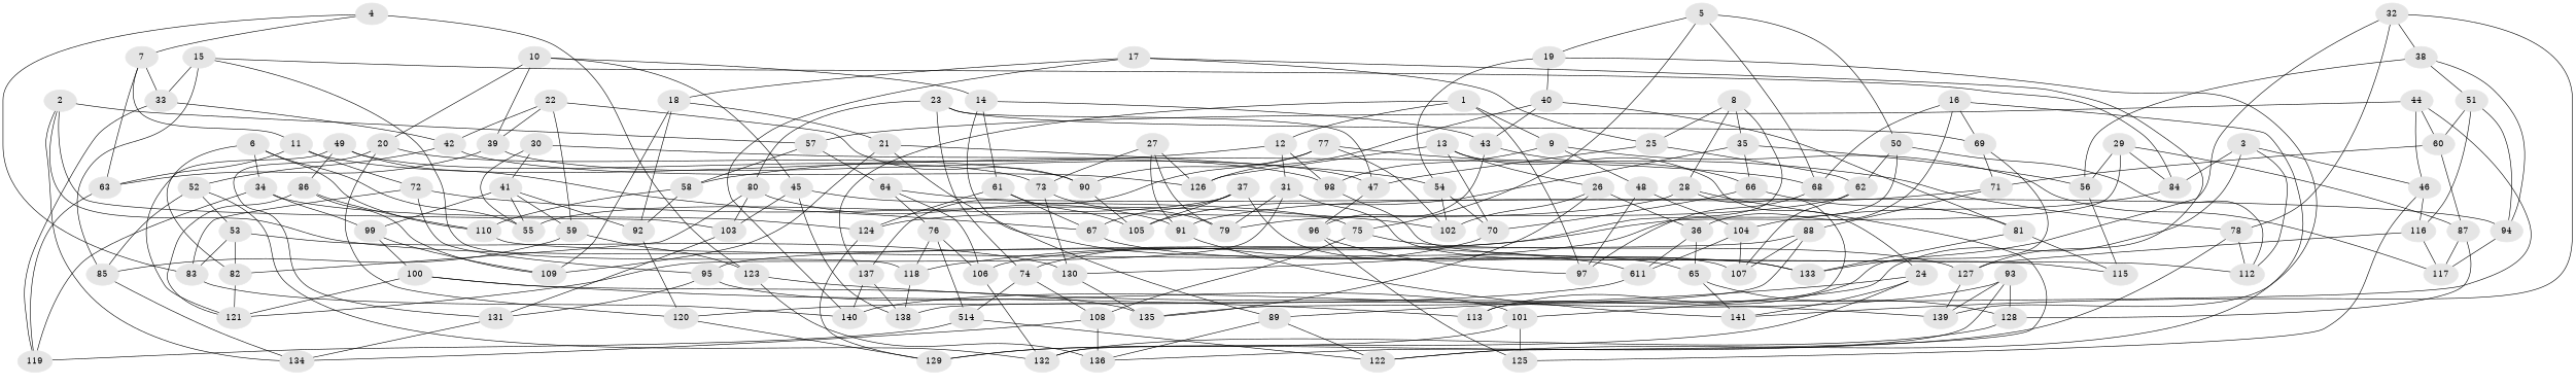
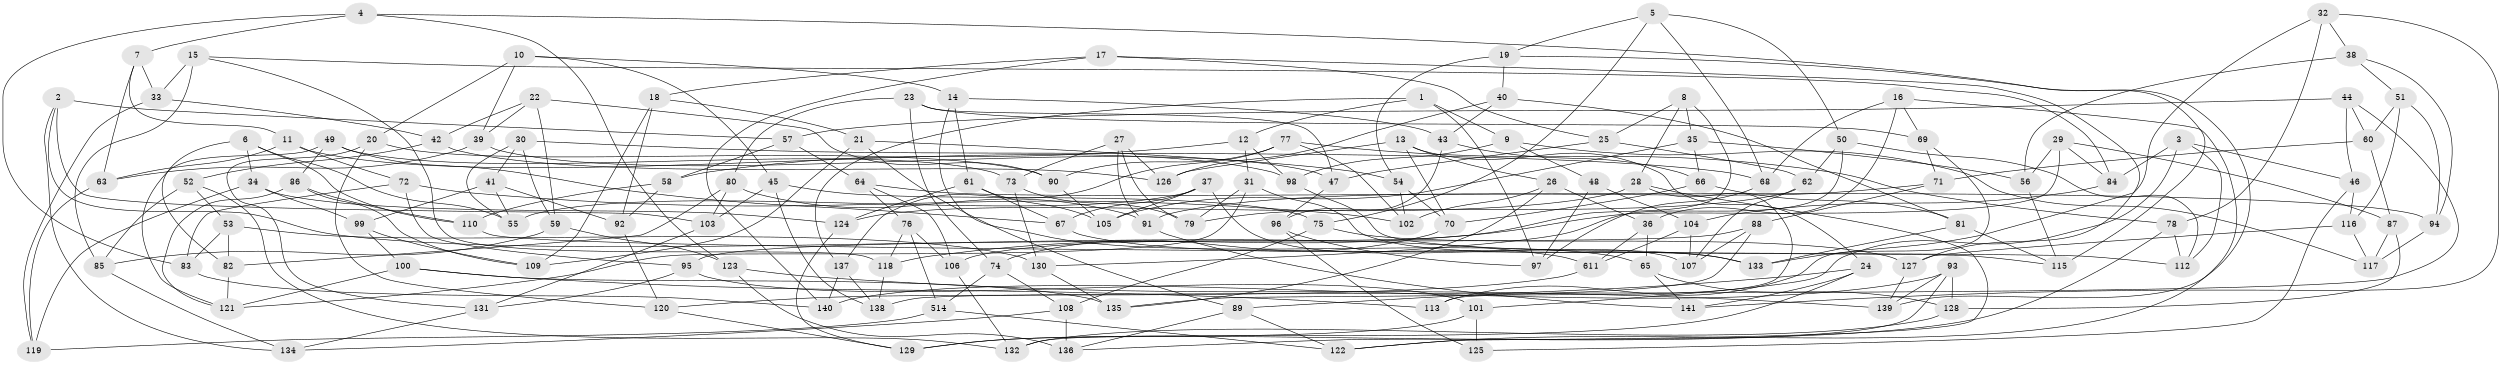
  graph {
    node [color=gray90 style=filled]
    1
    9
    12
    97
    137
    48
    98
    117
    31
    58
    140
    138
    2
    57
    103
    n16 [label=611]
    134
    64
    131
    120
    3
    46
    84
    101
    112
    116
    125
    104
    129
    4
    7
    83
    115
    123
    11
    33
    63
    139
    136
    5
    19
    50
    68
    75
    40
    54
    62
    130
    127
    108
    6
    34
    55
    82
    110
    124
    119
    99
    121
    72
    42
    8
    25
    28
    35
    106
    47
    122
    113
    56
    66
    105
    132
    10
    14
    20
    39
    45
    43
    61
    65
    90
    102
    95
    79
    133
    92
    13
    24
    26
    70
    126
    89
    141
    36
    135
    74
    96
    67
    128
    15
    85
    118
    16
    69
    71
    17
    18
    21
    109
    81
    22
    59
    52
    23
    80
    n117 [label=514]
    91
    107
    27
    73
    29
    87
    30
    41
    32
    38
    78
    51
    94
    100
    37
    60
    53
    44
    49
    86
    76
    88
    77
    93
    1 -- 9
    1 -- 12
    1 -- 97
    1 -- 137
    9 -- 48
    9 -- 98
    9 -- 117
    12 -- 98
    12 -- 31
    12 -- 58
    137 -- 140
    137 -- 138
    48 -- 97
    48 -- 104
    98 -- 115
    31 -- 121
    31 -- 79
    31 -- 133
    58 -- 110
    58 -- 92
    2 -- 57
    2 -- 103
    2 -- n16
    2 -- 134
    57 -- 58
    57 -- 64
    103 -- 131
    n16 -- 120
    64 -- 106
    64 -- 94
    64 -- 76
    131 -- 134
    120 -- 129
    3 -- 46
    3 -- 84
    3 -- 101
    3 -- 112
    46 -- 116
    46 -- 125
    84 -- 104
    101 -- 125
    101 -- 129
    116 -- 117
    116 -- 127
    104 -- n16
    104 -- 107
    4 -- 7
    4 -- 83
+   4 -- 115
    4 -- 123
    7 -- 11
    7 -- 33
    7 -- 63
    83 -- 140
    123 -- 139
    123 -- 136
    11 -- 98
    11 -- 63
    11 -- 72
    33 -- 119
    33 -- 42
    63 -- 119
    5 -- 19
    5 -- 50
    5 -- 68
    5 -- 75
    19 -- 139
    19 -- 40
    19 -- 54
    50 -- 112
    50 -- 62
    50 -- 130
    68 -- 97
    75 -- 127
    75 -- 108
    40 -- 43
    40 -- 126
    40 -- 81
    54 -- 102
    54 -- 70
    62 -- 79
    62 -- 107
    130 -- 135
    127 -- 139
    108 -- 134
    108 -- 136
    6 -- 34
    6 -- 55
    6 -- 82
    6 -- 110
    34 -- 124
    34 -- 119
    34 -- 99
    82 -- 121
    110 -- 112
    124 -- 129
    99 -- 109
    99 -- 100
    72 -- 83
    72 -- 102
    72 -- 95
    42 -- 126
    42 -- 52
    8 -- 25
    8 -- 28
    8 -- 35
    8 -- 106
    25 -- 62
    25 -- 47
    28 -- 124
    28 -- 122
    28 -- 113
    35 -- 56
    35 -- 66
    35 -- 105
    106 -- 132
    47 -- 96
    56 -- 115
    66 -- 70
    66 -- 81
    10 -- 14
    10 -- 20
    10 -- 39
    10 -- 45
    14 -- 43
    14 -- 61
    14 -- 65
    20 -- 131
    20 -- 120
    20 -- 90
    39 -- 63
    39 -- 47
    45 -- 138
    45 -- 103
    45 -- 75
    43 -- 66
    43 -- 96
    61 -- 124
    61 -- 105
    61 -- 67
    65 -- 141
    65 -- 128
    90 -- 105
    95 -- 131
    95 -- 101
    92 -- 120
    13 -- 24
    13 -- 26
    13 -- 70
    13 -- 126
    24 -- 129
    24 -- 89
    24 -- 141
    26 -- 102
    26 -- 36
    26 -- 135
    70 -- 74
    89 -- 136
    89 -- 122
    36 -- n16
    36 -- 65
    74 -- 108
    74 -- n117
    96 -- 97
    96 -- 125
    67 -- 133
    128 -- 132
    15 -- 84
    15 -- 33
    15 -- 85
    15 -- 118
    85 -- 134
    118 -- 138
    16 -- 68
    16 -- 122
    16 -- 36
    16 -- 69
    69 -- 113
    69 -- 71
    71 -- 91
    71 -- 88
    17 -- 140
    17 -- 127
    17 -- 25
    17 -- 18
    18 -- 92
    18 -- 21
    18 -- 109
    21 -- 54
    21 -- 89
    21 -- 109
    81 -- 115
    81 -- 133
    22 -- 42
    22 -- 39
    22 -- 90
    22 -- 59
    59 -- 123
    59 -- 85
    52 -- 132
    52 -- 85
    52 -- 53
    23 -- 47
    23 -- 74
    23 -- 69
    23 -- 80
    80 -- 103
    80 -- 82
    80 -- 91
    n117 -- 119
    n117 -- 122
    91 -- 141
    27 -- 79
    27 -- 126
    27 -- 91
    27 -- 73
    73 -- 130
    73 -- 79
    29 -- 84
    29 -- 56
    29 -- 118
    29 -- 87
    87 -- 117
    87 -- 128
    30 -- 68
    30 -- 55
-   41 -- 59
+   30 -- 59
    30 -- 41
    41 -- 55
    41 -- 99
    41 -- 92
    32 -- 133
    32 -- 141
    32 -- 38
    32 -- 78
    38 -- 56
    38 -- 51
    38 -- 94
    78 -- 112
    78 -- 136
    51 -- 116
    51 -- 94
    51 -- 60
    94 -- 117
    100 -- 121
    100 -- 113
    100 -- 135
    37 -- 55
    37 -- 105
    37 -- 67
    37 -- 107
    60 -- 71
    60 -- 87
    53 -- 83
    53 -- 130
    53 -- 82
    44 -- 138
    44 -- 57
    44 -- 46
    44 -- 60
    49 -- 121
    49 -- 67
    49 -- 73
    49 -- 86
    86 -- 110
    86 -- 121
    86 -- 109
    76 -- 106
    76 -- 118
    76 -- n117
    88 -- 95
    88 -- 135
    88 -- 107
    77 -- 137
    77 -- 90
    77 -- 102
    77 -- 78
    93 -- 140
    93 -- 139
    93 -- 132
    93 -- 128
  }
